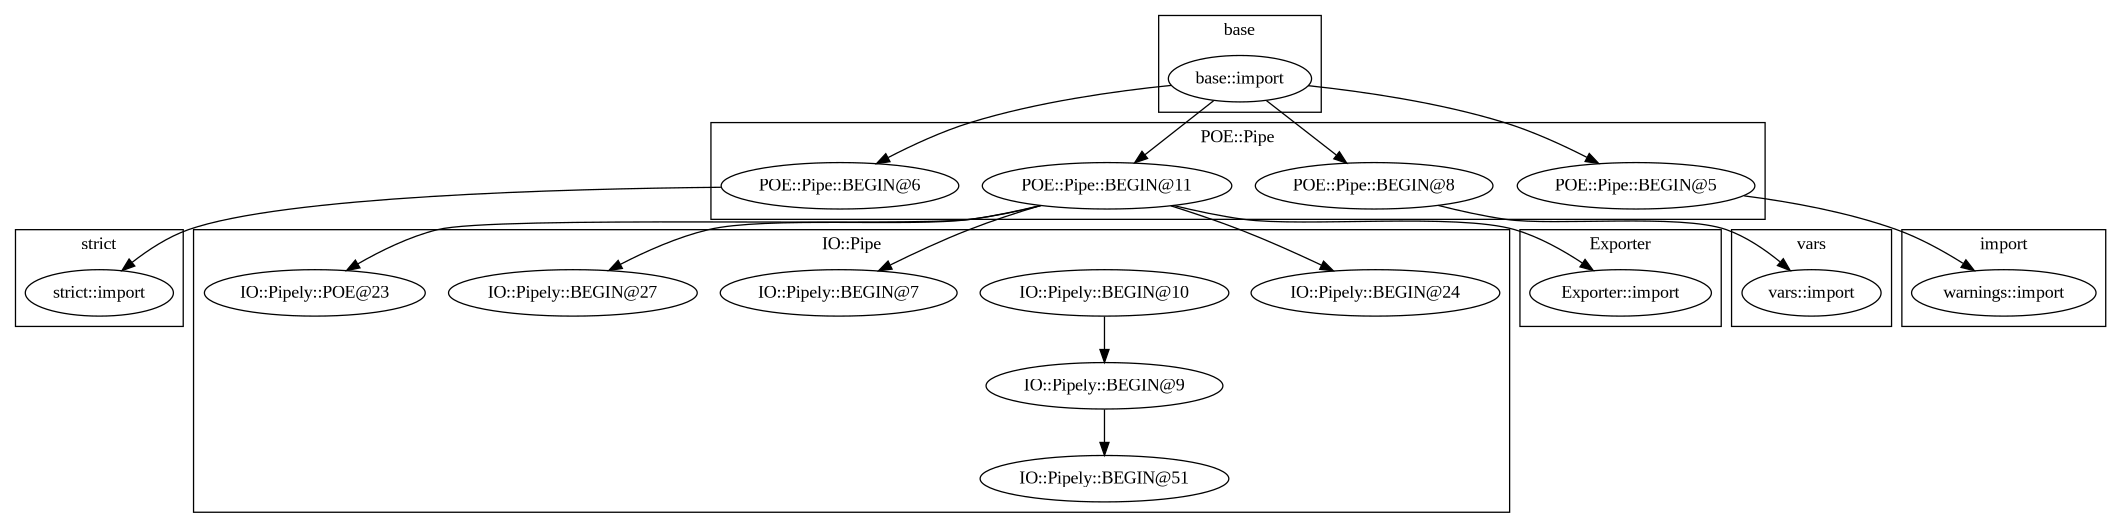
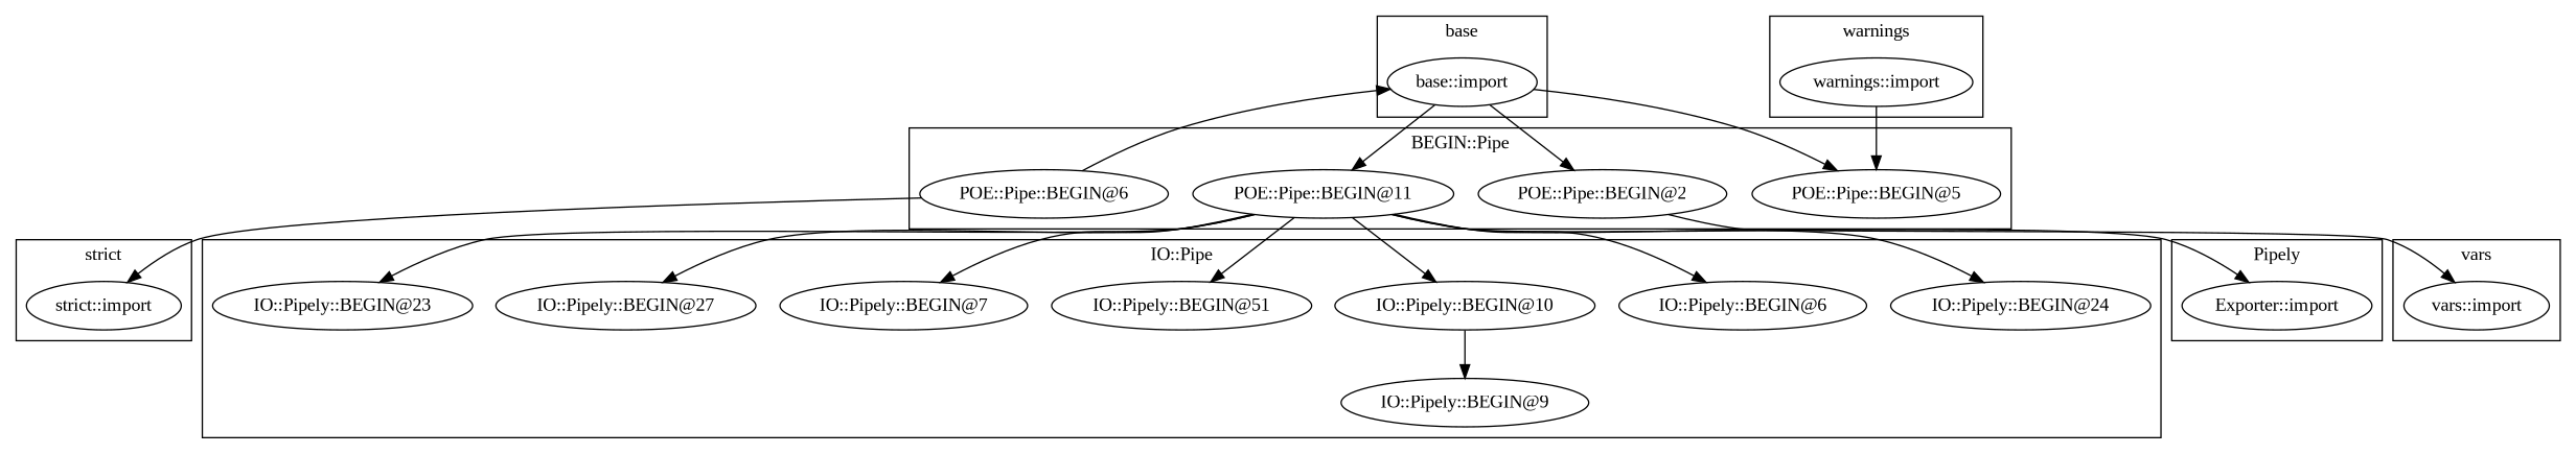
  digraph {
    fontname="Liberation Serif"
    node [fontname="Liberation Serif"]
    edge [fontname="Liberation Serif"]
    "POE::Pipe::BEGIN@6"
    "POE::Pipe::BEGIN@11"
-   "POE::Pipe::BEGIN@8"
+   "POE::Pipe::BEGIN@8" [label="POE::Pipe::BEGIN@2"]
    "POE::Pipe::BEGIN@5"
    "base::import"
    "strict::import"
    "IO::Pipely::BEGIN@24"
+   "IO::Pipely::BEGIN@6"
    "IO::Pipely::BEGIN@10"
    "IO::Pipely::BEGIN@51"
    "IO::Pipely::BEGIN@7"
    "IO::Pipely::BEGIN@9"
    "IO::Pipely::BEGIN@27"
-   "IO::Pipely::BEGIN@23" [label="IO::Pipely::POE@23"]
+   "IO::Pipely::BEGIN@23"
    "warnings::import"
    "Exporter::import"
    "vars::import"
    subgraph cluster_1 {
-     label="POE::Pipe"
+     label="BEGIN::Pipe"
      "POE::Pipe::BEGIN@6"
      "POE::Pipe::BEGIN@11"
      "POE::Pipe::BEGIN@8"
      "POE::Pipe::BEGIN@5"
    }
    subgraph cluster_2 {
      label=base
      "base::import"
    }
    subgraph cluster_3 {
      label="strict"
      "strict::import"
    }
    subgraph cluster_4 {
      label="IO::Pipe"
      "IO::Pipely::BEGIN@24"
+     "IO::Pipely::BEGIN@6"
      "IO::Pipely::BEGIN@10"
      "IO::Pipely::BEGIN@51"
      "IO::Pipely::BEGIN@7"
      "IO::Pipely::BEGIN@9"
      "IO::Pipely::BEGIN@27"
      "IO::Pipely::BEGIN@23"
    }
    subgraph cluster_5 {
-     label=import
+     label=warnings
      "warnings::import"
    }
    subgraph cluster_6 {
-     label=Exporter
+     label=Pipely
      "Exporter::import"
    }
    subgraph cluster_7 {
      label=vars
      "vars::import"
    }
    "POE::Pipe::BEGIN@6" -> "strict::import"
    "POE::Pipe::BEGIN@11" -> "IO::Pipely::BEGIN@24"
-   "IO::Pipely::BEGIN@9" -> "IO::Pipely::BEGIN@51"
+   "POE::Pipe::BEGIN@11" -> "IO::Pipely::BEGIN@6"
+   "POE::Pipe::BEGIN@11" -> "IO::Pipely::BEGIN@10"
+   "POE::Pipe::BEGIN@11" -> "IO::Pipely::BEGIN@51"
    "POE::Pipe::BEGIN@11" -> "IO::Pipely::BEGIN@7"
    "POE::Pipe::BEGIN@11" -> "IO::Pipely::BEGIN@27"
    "POE::Pipe::BEGIN@11" -> "IO::Pipely::BEGIN@23"
    "POE::Pipe::BEGIN@11" -> "Exporter::import"
    "POE::Pipe::BEGIN@8" -> "vars::import"
-   "POE::Pipe::BEGIN@5" -> "warnings::import"
-   "base::import" -> "POE::Pipe::BEGIN@6"
+   "warnings::import" -> "POE::Pipe::BEGIN@5"
+   "POE::Pipe::BEGIN@6" -> "base::import"
    "base::import" -> "POE::Pipe::BEGIN@11"
    "base::import" -> "POE::Pipe::BEGIN@8"
    "base::import" -> "POE::Pipe::BEGIN@5"
    "IO::Pipely::BEGIN@10" -> "IO::Pipely::BEGIN@9"
  }
